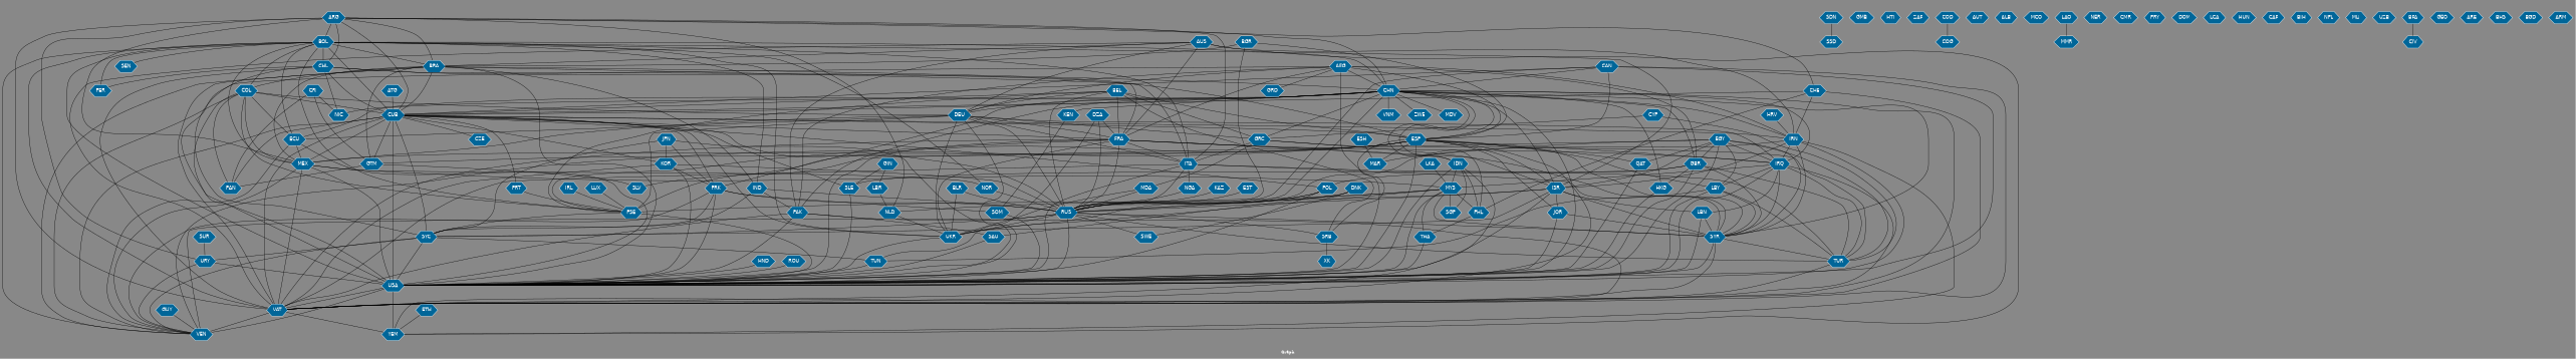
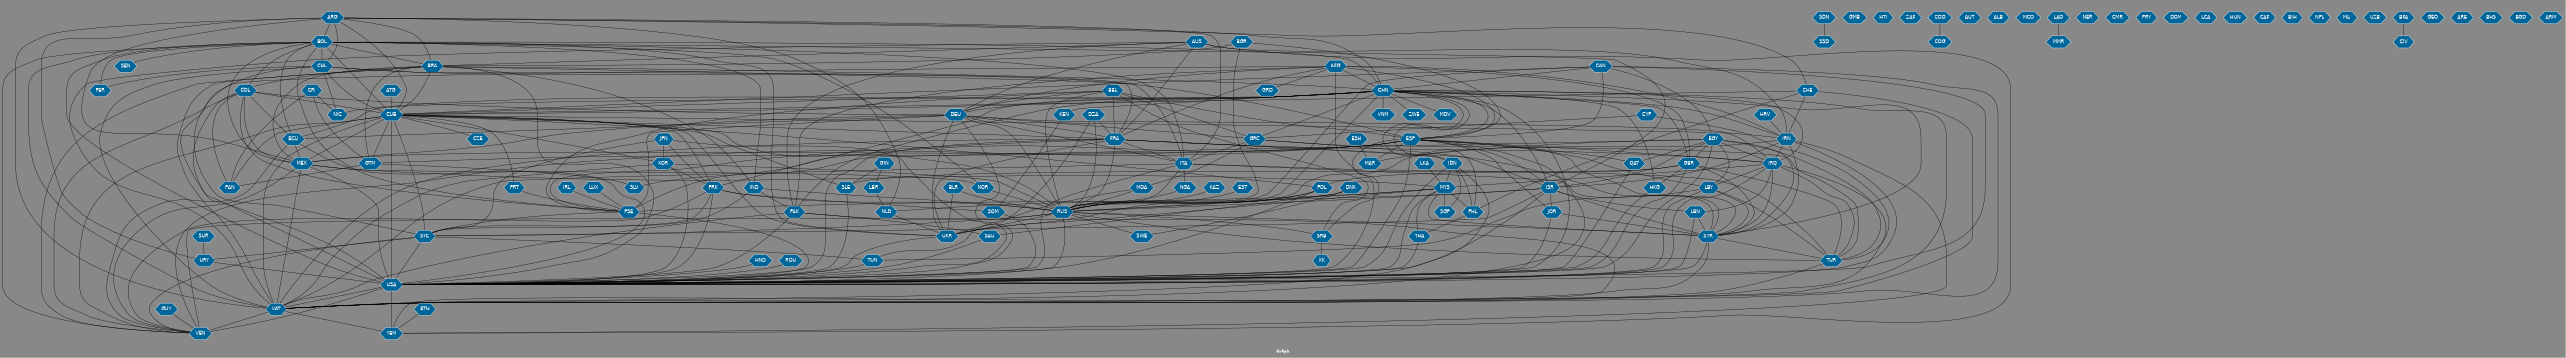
  graph {
    bgcolor="#888888"
    fontcolor=white
    fontsize=12
    label="Graph"
    node [color=white fillcolor="#006699" fontcolor=white fontname=Helvetica shape=hexagon style=filled]
    edge [arrowhead=open color=black fontcolor=white fontname=Courier fontsize=12 weight=1]
    n1 [label=GRC]
    n2 [label=ITA]
    n3 [label=ISR]
    n4 [label=TUR]
    n5 [label=MDA]
    n6 [label=USA]
    n7 [label=VAT]
    n8 [label=RUS]
    n9 [label=SYR]
    n10 [label=NGA]
    n11 [label=SYC]
    n12 [label=JOR]
    n13 [label=PSE]
    n14 [label=LBN]
    n15 [label=UKR]
    n16 [label=PAK]
    n17 [label=YEM]
    n18 [label=SAU]
    n19 [label=VEN]
    n20 [label=URY]
    n21 [label=BRA]
    n22 [label=CUB]
    n23 [label=MEX]
    n24 [label=COL]
    n25 [label=CHN]
    n26 [label=IND]
    n27 [label=GTM]
    n28 [label=ESP]
    n29 [label=FRA]
    n30 [label=IRN]
    n31 [label=PRK]
    n32 [label=CZE]
    n33 [label=KOR]
    n34 [label=POL]
    n35 [label=SLE]
    n36 [label=PRT]
    n37 [label=PAN]
    n38 [label=MYS]
    n39 [label=NOR]
    n40 [label=DEU]
    n41 [label=ECU]
    n42 [label=GBR]
    n43 [label=IRQ]
    n44 [label=IDN]
    n45 [label=PHL]
    n46 [label=NIC]
    n47 [label=HKG]
    n48 [label=VNM]
    n49 [label=KEN]
    n50 [label=ZWE]
    n51 [label=MDV]
    n52 [label=SLV]
    n53 [label=SRB]
    n54 [label=SWE]
    n55 [label=AFG]
    n56 [label=GRD]
    n57 [label=LBY]
    n58 [label=QAT]
    n59 [label=MAR]
    n60 [label=TUN]
    n61 [label=XK]
    n62 [label=SOM]
    n63 [label=SGP]
    n64 [label=EGY]
    n65 [label=THA]
    n66 [label=NLD]
    n67 [label=BEL]
    n68 [label=BOL]
    n69 [label=CHL]
    n70 [label=PER]
    n71 [label=SEN]
    n72 [label=ARG]
    n73 [label=CHE]
    n74 [label=SDN]
    n75 [label=SSD]
    n76 [label=GMB]
    n77 [label=GIN]
    n78 [label=LBR]
    n79 [label=HTI]
    n80 [label=HND]
    n81 [label=AUS]
    n82 [label=DNK]
    n83 [label=ZAF]
    n84 [label=COG]
    n85 [label=CRI]
    n86 [label=ETH]
    n87 [label=JPN]
    n88 [label=HRV]
    n89 [label=AUT]
    n90 [label=EST]
    n91 [label=CAN]
    n92 [label=LUX]
    n93 [label=LKA]
    n94 [label=DZA]
    n95 [label=ALB]
    n96 [label=MCO]
    n97 [label=IRL]
    n98 [label=LAO]
    n99 [label=MMR]
    n100 [label=NER]
    n101 [label=BLR]
    n102 [label=CMR]
    n103 [label=PRY]
    n104 [label=DOM]
    n105 [label=LCA]
    n106 [label=HUN]
    n107 [label=ROU]
    n108 [label=CAF]
    n109 [label=GUY]
    n110 [label=ESH]
    n111 [label=BIH]
    n112 [label=COD]
    n113 [label=CYP]
    n114 [label=NPL]
    n115 [label=BGR]
    n116 [label=ATG]
    n117 [label=MLI]
    n118 [label=UZB]
    n119 [label=BFA]
    n120 [label=CIV]
    n121 [label=GEO]
    n122 [label=ARE]
    n123 [label=KAZ]
    n124 [label=SUR]
    n125 [label=BHS]
    n126 [label=BGD]
    n127 [label=ARM]
    n1 -- n2 [weight=5]
    n1 -- n3 [weight=5]
    n1 -- n4 [weight=2]
    n1 -- n5
    n2 -- n4 [weight=3]
    n2 -- n6
    n2 -- n7 [weight=3]
    n2 -- n8
    n2 -- n9
    n2 -- n10
    n3 -- n6 [weight=7]
    n3 -- n8
    n3 -- n9 [weight=12]
    n3 -- n11 [weight=2]
    n3 -- n12
    n3 -- n13 [weight=74]
    n3 -- n14 [weight=5]
    n4 -- n7 [weight=3]
    n5 -- n8
    n5 -- n15
    n6 -- n7 [weight=14]
    n6 -- n17 [weight=20]
    n6 -- n19 [weight=41]
    n7 -- n17 [weight=3]
    n7 -- n19 [weight=2]
    n8 -- n4 [weight=3]
    n8 -- n6 [weight=33]
    n8 -- n9 [weight=11]
    n8 -- n11 [weight=2]
    n8 -- n15 [weight=53]
    n8 -- n19
    n8 -- n53
    n8 -- n54
    n9 -- n4 [weight=2]
    n9 -- n6 [weight=2]
    n9 -- n7 [weight=2]
    n10 -- n8 [weight=2]
    n11 -- n6
    n11 -- n19 [weight=2]
    n11 -- n20 [weight=2]
    n11 -- n60 [weight=3]
    n12 -- n6
    n12 -- n9 [weight=10]
    n13 -- n6 [weight=2]
    n13 -- n11
    n14 -- n6 [weight=2]
    n14 -- n9 [weight=8]
    n15 -- n6 [weight=4]
    n16 -- n6 [weight=6]
    n16 -- n7 [weight=3]
    n16 -- n17 [weight=2]
    n16 -- n18
    n18 -- n6
    n20 -- n6 [weight=46]
-   n20 -- n19 [weight=2]
    n21 -- n2
    n21 -- n6 [weight=6]
    n21 -- n7 [weight=2]
    n21 -- n19 [weight=2]
    n21 -- n22 [weight=2]
    n21 -- n23 [weight=2]
    n21 -- n24
    n21 -- n25
    n21 -- n26 [weight=2]
    n21 -- n27
    n22 -- n6 [weight=232]
    n22 -- n7 [weight=21]
    n22 -- n8 [weight=2]
    n22 -- n11 [weight=2]
    n22 -- n15
    n22 -- n19 [weight=19]
    n22 -- n23 [weight=2]
    n22 -- n27
-   n22 -- n28 [weight=10]
    n22 -- n29 [weight=2]
    n22 -- n30
    n22 -- n31 [weight=4]
    n22 -- n32 [weight=2]
    n22 -- n33 [weight=4]
    n22 -- n34
    n22 -- n35 [weight=3]
    n22 -- n36
    n22 -- n37 [weight=3]
    n23 -- n6 [weight=5]
    n23 -- n7 [weight=6]
    n23 -- n19 [weight=3]
    n23 -- n38
    n23 -- n39 [weight=3]
    n24 -- n6 [weight=2]
    n24 -- n13
    n24 -- n19
    n24 -- n22 [weight=12]
    n24 -- n23 [weight=4]
    n24 -- n37 [weight=2]
    n24 -- n40
    n24 -- n41
    n25 -- n1
    n25 -- n3
    n25 -- n6 [weight=4]
    n25 -- n7 [weight=4]
    n25 -- n8
    n25 -- n9
    n25 -- n16
    n25 -- n22 [weight=7]
    n25 -- n28 [weight=2]
    n25 -- n30 [weight=2]
    n25 -- n31 [weight=10]
    n25 -- n40
    n25 -- n41
    n25 -- n42 [weight=2]
    n25 -- n43
    n25 -- n44
    n25 -- n45
    n25 -- n46 [weight=2]
    n25 -- n47 [weight=8]
    n25 -- n48 [weight=4]
    n25 -- n49 [weight=2]
    n25 -- n50
    n25 -- n51
    n26 -- n8 [weight=8]
    n26 -- n11
    n26 -- n16 [weight=2]
    n27 -- n37
    n27 -- n52 [weight=2]
    n28 -- n3
    n28 -- n6 [weight=3]
    n28 -- n7 [weight=2]
    n28 -- n9
    n28 -- n12
    n28 -- n19 [weight=6]
    n28 -- n23
    n28 -- n27
    n28 -- n43
    n28 -- n52
    n28 -- n53
    n28 -- n57
    n28 -- n58 [weight=2]
    n28 -- n59 [weight=2]
    n29 -- n2 [weight=4]
    n29 -- n6
    n29 -- n7 [weight=2]
    n29 -- n8 [weight=13]
    n29 -- n9 [weight=3]
    n29 -- n13 [weight=5]
    n29 -- n15 [weight=8]
    n29 -- n43
    n29 -- n44 [weight=2]
    n30 -- n3 [weight=2]
    n30 -- n6 [weight=5]
    n30 -- n8 [weight=5]
    n30 -- n9 [weight=6]
    n30 -- n17 [weight=3]
    n30 -- n43 [weight=4]
    n31 -- n6 [weight=52]
    n31 -- n8 [weight=8]
    n31 -- n11 [weight=2]
    n31 -- n19 [weight=2]
    n31 -- n62 [weight=2]
    n33 -- n6 [weight=3]
    n33 -- n7
    n33 -- n8 [weight=4]
    n33 -- n31 [weight=13]
    n34 -- n6 [weight=4]
    n34 -- n8 [weight=2]
    n34 -- n15
    n35 -- n6
    n36 -- n13 [weight=3]
    n38 -- n6
    n38 -- n8 [weight=2]
    n38 -- n9
    n38 -- n15 [weight=3]
    n38 -- n45 [weight=5]
    n38 -- n63 [weight=2]
    n38 -- n65
    n38 -- n66
    n39 -- n8
    n40 -- n1 [weight=2]
    n40 -- n2 [weight=4]
    n40 -- n6 [weight=3]
    n40 -- n8 [weight=10]
    n40 -- n13
    n40 -- n15 [weight=7]
    n40 -- n23 [weight=2]
    n40 -- n29 [weight=10]
    n40 -- n41 [weight=4]
    n40 -- n43 [weight=2]
    n41 -- n6
    n41 -- n19 [weight=3]
    n41 -- n23 [weight=3]
    n42 -- n4
    n42 -- n6 [weight=6]
    n42 -- n9 [weight=2]
    n42 -- n34
    n42 -- n35
    n42 -- n47 [weight=2]
    n43 -- n4 [weight=2]
    n43 -- n6 [weight=4]
    n43 -- n7 [weight=2]
    n43 -- n9 [weight=17]
    n43 -- n14 [weight=3]
    n43 -- n38
    n43 -- n57 [weight=3]
    n44 -- n6 [weight=2]
    n44 -- n7
    n44 -- n38 [weight=4]
    n44 -- n45
    n44 -- n63 [weight=7]
    n45 -- n65
    n47 -- n6
    n49 -- n62
    n53 -- n61
    n55 -- n6 [weight=19]
    n55 -- n11
    n55 -- n16 [weight=2]
    n55 -- n25
    n55 -- n28 [weight=2]
    n55 -- n29
    n55 -- n30 [weight=2]
    n55 -- n40 [weight=2]
    n55 -- n42 [weight=3]
    n55 -- n56
    n57 -- n4 [weight=2]
    n57 -- n6
    n57 -- n9 [weight=2]
    n57 -- n60
    n58 -- n6
    n60 -- n6 [weight=2]
    n62 -- n6
    n64 -- n3
    n64 -- n4 [weight=2]
    n64 -- n6
    n64 -- n9 [weight=2]
    n64 -- n13 [weight=6]
    n64 -- n42 [weight=2]
    n64 -- n43 [weight=2]
    n64 -- n57 [weight=3]
    n64 -- n58
    n64 -- n59 [weight=2]
    n65 -- n6
    n66 -- n15 [weight=3]
    n67 -- n1 [weight=3]
    n67 -- n8 [weight=2]
    n67 -- n13
    n67 -- n22
    n67 -- n28 [weight=4]
    n67 -- n29 [weight=2]
    n67 -- n40
    n67 -- n53
    n68 -- n2
    n68 -- n3 [weight=2]
    n68 -- n6 [weight=5]
    n68 -- n7 [weight=8]
    n68 -- n13 [weight=3]
    n68 -- n15 [weight=4]
    n68 -- n19 [weight=2]
    n68 -- n21 [weight=2]
    n68 -- n22 [weight=12]
    n68 -- n23 [weight=6]
    n68 -- n24 [weight=5]
    n68 -- n25 [weight=5]
    n68 -- n26 [weight=2]
    n68 -- n39
    n68 -- n41
    n68 -- n69 [weight=21]
    n68 -- n70 [weight=2]
    n68 -- n71
    n69 -- n6 [weight=2]
    n69 -- n7 [weight=6]
    n69 -- n22
    n69 -- n28 [weight=9]
    n69 -- n29
    n69 -- n46 [weight=2]
    n69 -- n70
    n72 -- n2 [weight=3]
    n72 -- n7 [weight=6]
    n72 -- n20 [weight=2]
    n72 -- n21
    n72 -- n22 [weight=2]
    n72 -- n23
    n72 -- n25
    n72 -- n66
    n72 -- n68 [weight=2]
    n72 -- n69 [weight=2]
    n72 -- n73
    n73 -- n7 [weight=4]
    n73 -- n22 [weight=2]
    n73 -- n30 [weight=3]
    n73 -- n45
    n74 -- n75
    n77 -- n35 [weight=4]
    n77 -- n78
    n78 -- n66
    n80 -- n6
    n81 -- n7 [weight=3]
    n81 -- n16 [weight=3]
    n81 -- n17 [weight=2]
    n81 -- n21
    n81 -- n29
    n81 -- n30 [weight=7]
    n81 -- n40
    n82 -- n8
    n82 -- n18 [weight=4]
    n82 -- n54
    n85 -- n27
    n85 -- n37
    n85 -- n46
    n86 -- n17 [weight=7]
    n87 -- n6
    n87 -- n11
    n87 -- n31
    n87 -- n33
    n88 -- n30 [weight=2]
    n90 -- n8 [weight=3]
    n91 -- n6
    n91 -- n7 [weight=2]
    n91 -- n8
    n91 -- n22 [weight=4]
    n91 -- n25 [weight=2]
    n91 -- n28
+   n91 -- n64
    n92 -- n13
    n93 -- n38
    n94 -- n8
    n94 -- n29 [weight=2]
    n94 -- n60
    n97 -- n13 [weight=2]
    n98 -- n99
    n101 -- n8 [weight=2]
    n101 -- n15 [weight=5]
    n107 -- n6
    n109 -- n19
    n110 -- n59
    n112 -- n84 [weight=3]
    n113 -- n1 [weight=2]
    n113 -- n4 [weight=2]
    n115 -- n8
    n115 -- n21
    n115 -- n28
    n116 -- n22
    n119 -- n120
    n123 -- n8
    n124 -- n20
  }
